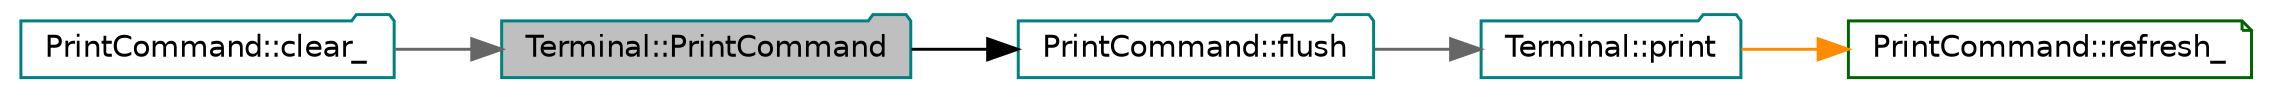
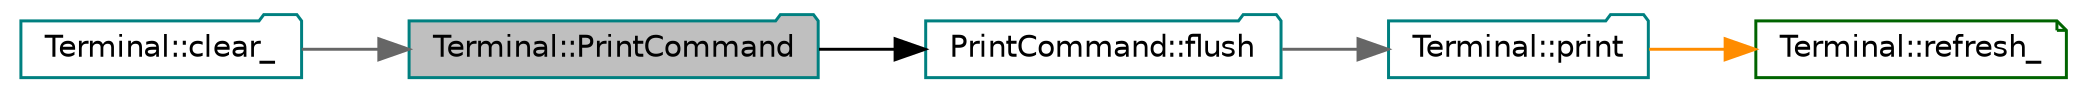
  digraph {
    rankdir=LR
    node [color=teal fillcolor=white fontname=Helvetica fontsize=10 shape=folder style=filled]
    edge [color=gray40 fontname=Helvetica fontsize=10 labelfontname=Helvetica labelfontsize=10 style=solid]
    n1 [fillcolor=grey75 fontcolor=black height=0.2 label="Terminal::PrintCommand" width=0.4]
    n2 [height=0.2 label="PrintCommand::flush" width=0.4]
    n3 [height=0.2 label="Terminal::print" width=0.4]
-   n4 [height=0.2 label="PrintCommand::clear_" width=0.4]
-   n5 [color=darkgreen height=0.2 label="PrintCommand::refresh_" shape=note width=0.4]
+   n4 [height=0.2 label="Terminal::clear_" width=0.4]
+   n5 [color=darkgreen height=0.2 label="Terminal::refresh_" shape=note width=0.4]
    n1 -> n2 [color=black]
    n2 -> n3
    n3 -> n5 [color=darkorange]
    n4 -> n1
  }
